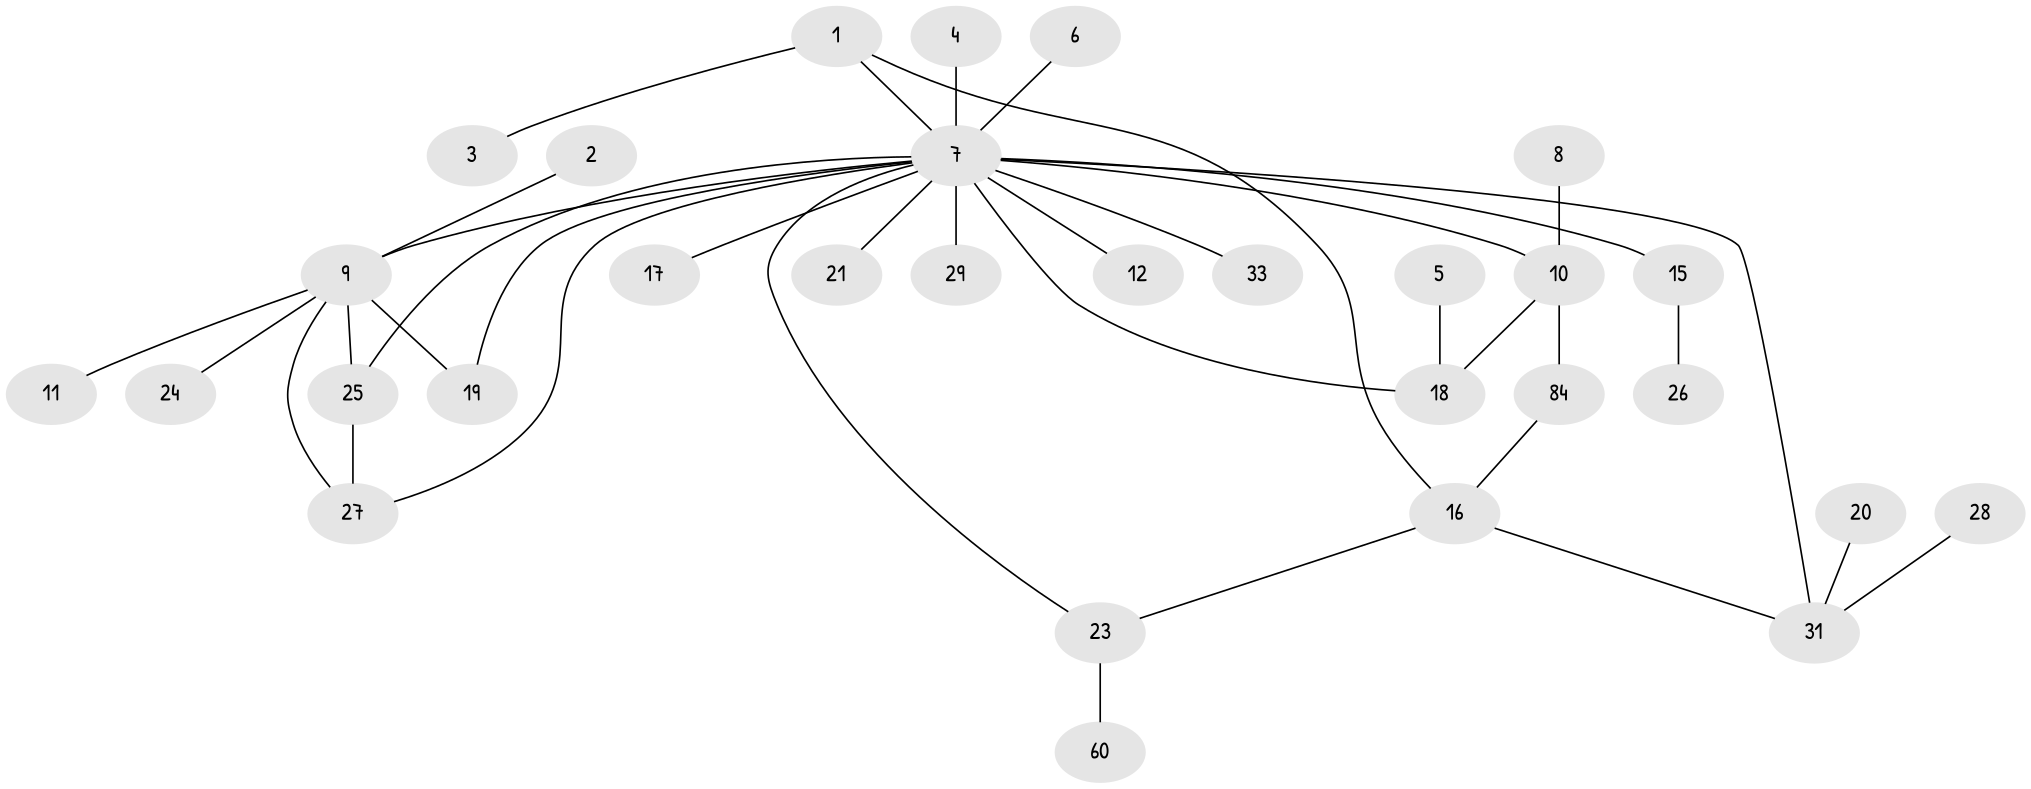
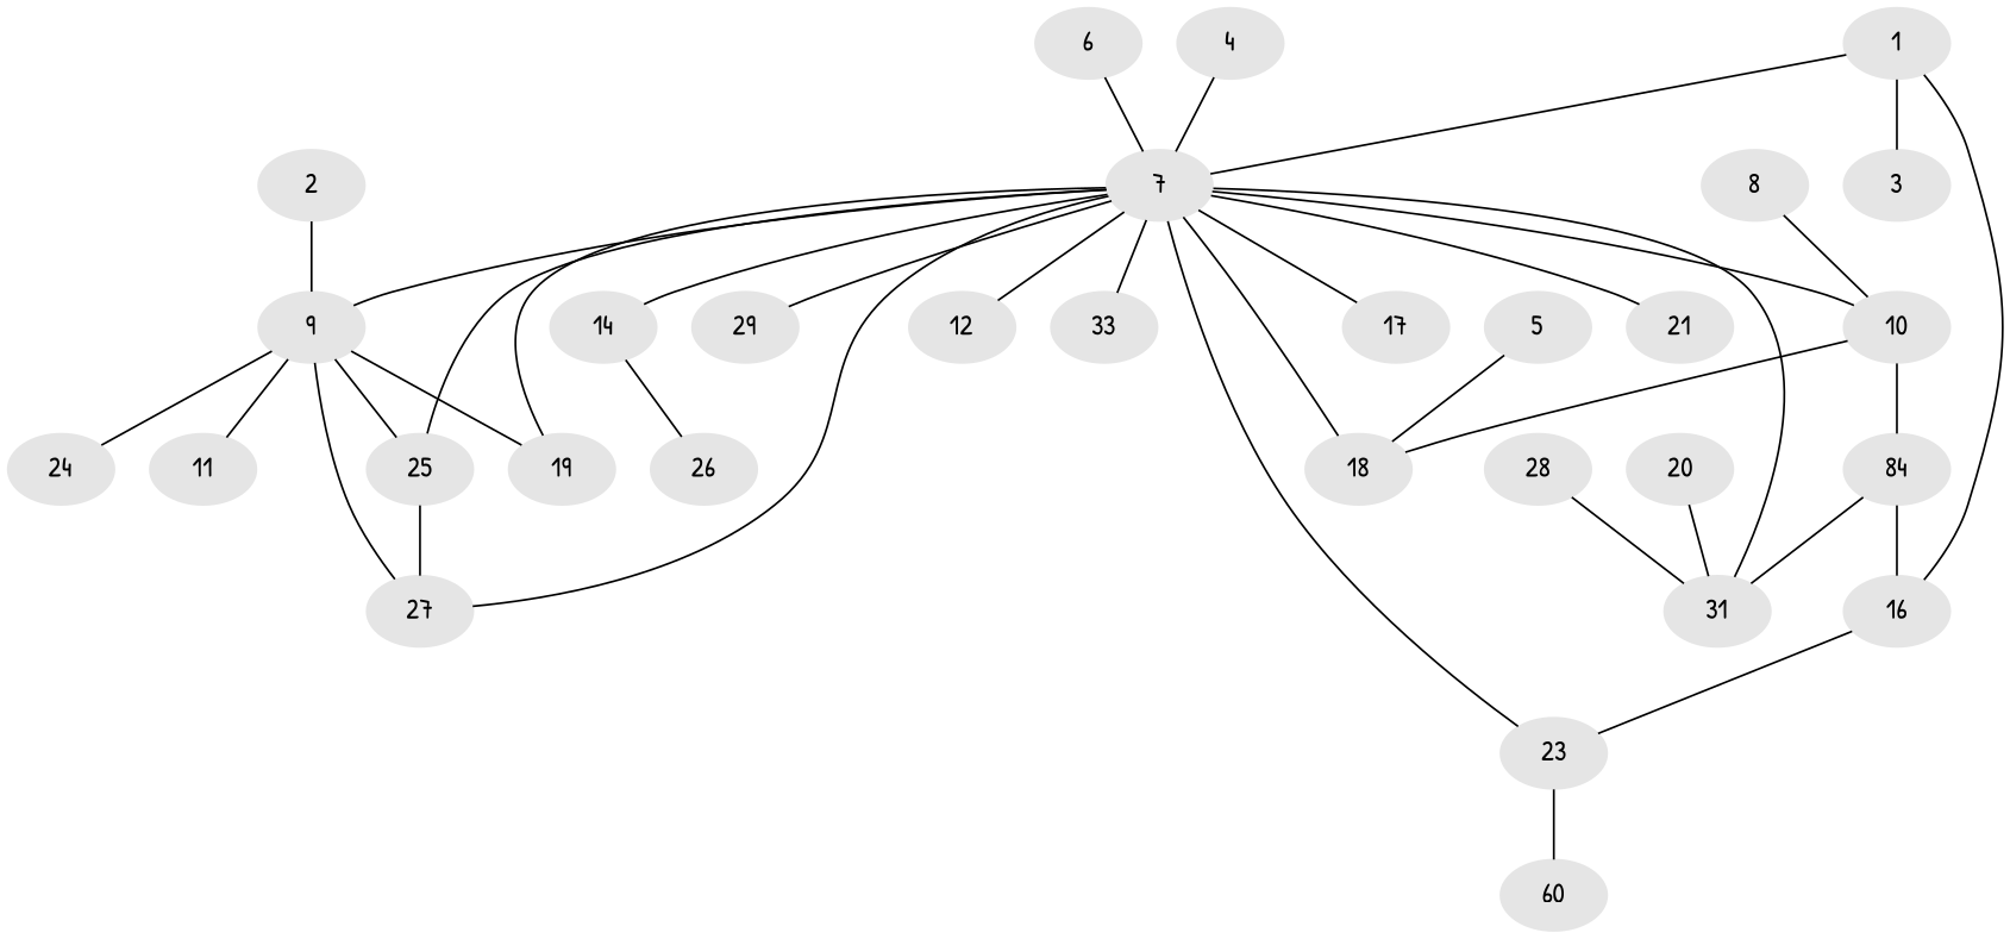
  graph {
    fontname="Patrick Hand"
    node [color=gray90 fontname="Patrick Hand" style=filled]
    edge [fontname="Patrick Hand" weight=1.0]
    1
    3
    7
    16
    9
    18
    10
    12
    n9 [label=33]
-   15
+   15 [label=14]
    17
    19
    21
    23
    25
    27
    29
    31
    2
    11
    24
    4
    5
    6
    n25 [label=84]
    26
    n27 [label=60]
    8
    20
    28
    1 -- 3
    1 -- 7
    1 -- 16
    7 -- 9
    7 -- 18 [weight=2.0]
    7 -- 10
    7 -- 12
    7 -- n9
    7 -- 15
    7 -- 17
    7 -- 19
    7 -- 21
    7 -- 23
    7 -- 25
    7 -- 27
    7 -- 29
    7 -- 31
    16 -- 23
    9 -- 19
    9 -- 25
    9 -- 27
    9 -- 11
    9 -- 24
    10 -- 18
    10 -- n25
    15 -- 26
    23 -- n27
    25 -- 27
    2 -- 9
    4 -- 7
    5 -- 18
    6 -- 7
    n25 -- 16
-   16 -- 31
+   n25 -- 31
    8 -- 10
    20 -- 31
    28 -- 31
  }
